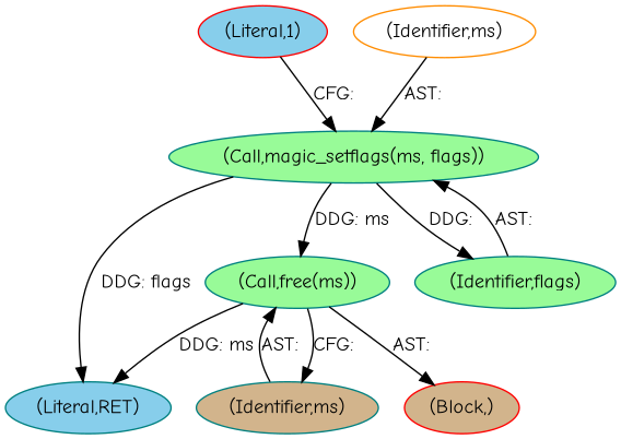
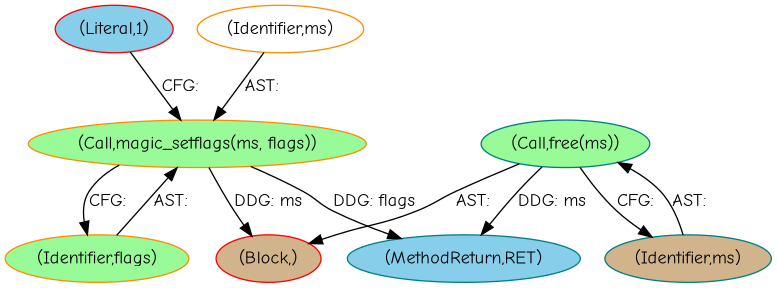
  digraph {
    fontname="Comic Neue"
    node [color=teal fillcolor=palegreen fontname="Comic Neue" style=filled]
    edge [fontname="Comic Neue"]
    n1 [label="(Call,free(ms))"]
    n2 [color=red fillcolor=tan label="(Block,)"]
-   n3 [fillcolor=skyblue label="(Literal,RET)"]
+   n3 [fillcolor=skyblue label="(MethodReturn,RET)"]
    n4 [fillcolor=tan label="(Identifier,ms)"]
-   n5 [label="(Call,magic_setflags(ms, flags))"]
-   n6 [label="(Identifier,flags)"]
+   n5 [color=darkorange label="(Call,magic_setflags(ms, flags))"]
+   n6 [color=darkorange label="(Identifier,flags)"]
    n7 [color=red fillcolor=skyblue label="(Literal,1)"]
    n8 [color=darkorange fillcolor=white label="(Identifier,ms)"]
    n1 -> n2 [label="AST: "]
    n1 -> n3 [label="DDG: ms"]
    n1 -> n4 [label="CFG: "]
    n4 -> n1 [label="AST: "]
-   n5 -> n1 [label="DDG: ms"]
+   n5 -> n2 [label="DDG: ms"]
    n5 -> n3 [label="DDG: flags"]
-   n5 -> n6 [label="DDG: "]
+   n5 -> n6 [label="CFG: "]
    n6 -> n5 [label="AST: "]
    n7 -> n5 [label="CFG: "]
    n8 -> n5 [label="AST: "]
  }
